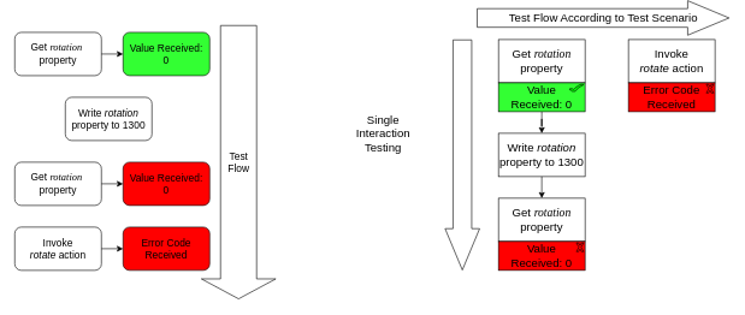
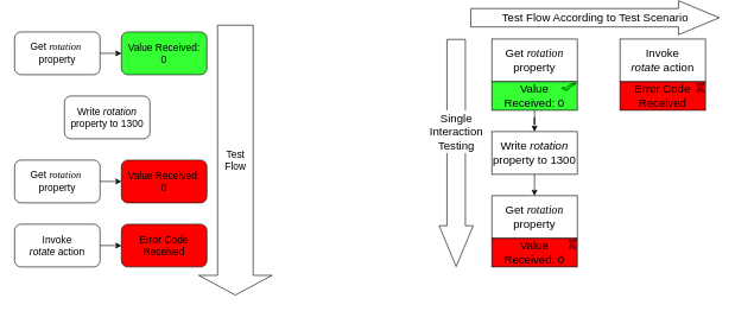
  <mxCell id="0" />
  <mxCell id="1" parent="0" />
  <mxCell id="2" value="&lt;font style=&quot;font-size: 14px&quot;&gt;Get&amp;nbsp;&lt;font face=&quot;Verdana&quot; style=&quot;font-size: 14px&quot;&gt;&lt;i style=&quot;font-size: 14px&quot;&gt;rotation&lt;/i&gt;&lt;/font&gt;&amp;nbsp;&lt;br&gt;property&lt;/font&gt;" style="rounded=1;whiteSpace=wrap;html=1;fontSize=14;" parent="1" vertex="1"><mxGeometry x="20" y="40" width="120" height="60" as="geometry" /></mxCell>
  <mxCell id="3" value="&lt;font style=&quot;font-size: 14px&quot;&gt;Value Received:&lt;br style=&quot;font-size: 14px;&quot;&gt;0&lt;/font&gt;&lt;br style=&quot;font-size: 14px;&quot;&gt;" style="rounded=1;whiteSpace=wrap;html=1;fillColor=#33FF33;fontSize=14;" parent="1" vertex="1"><mxGeometry x="170" y="40" width="120" height="60" as="geometry" /></mxCell>
  <mxCell id="4" value="" style="endArrow=classic;html=1;entryX=0;entryY=0.5;exitX=1;exitY=0.5;fontSize=14;" parent="1" source="2" target="3" edge="1"><mxGeometry width="50" height="50" relative="1" as="geometry"><mxPoint x="120" y="170" as="sourcePoint" /><mxPoint x="170" y="120" as="targetPoint" /></mxGeometry></mxCell>
  <mxCell id="5" value="Write &lt;i style=&quot;font-size: 14px;&quot;&gt;rotation &lt;/i&gt;property to 1300" style="rounded=1;whiteSpace=wrap;html=1;fontSize=14;" parent="1" vertex="1"><mxGeometry x="90" y="130" width="120" height="60" as="geometry" /></mxCell>
  <mxCell id="6" value="Get&amp;nbsp;&lt;font face=&quot;Verdana&quot; style=&quot;font-size: 14px&quot;&gt;&lt;i style=&quot;font-size: 14px&quot;&gt;rotation&lt;/i&gt;&lt;/font&gt;&amp;nbsp;&lt;br&gt;property" style="rounded=1;whiteSpace=wrap;html=1;fontSize=14;" parent="1" vertex="1"><mxGeometry x="20" y="220" width="120" height="60" as="geometry" /></mxCell>
  <mxCell id="7" value="Value Received:&lt;br style=&quot;font-size: 14px;&quot;&gt;0&lt;br style=&quot;font-size: 14px;&quot;&gt;" style="rounded=1;whiteSpace=wrap;html=1;fillColor=#FF0000;fontSize=14;" parent="1" vertex="1"><mxGeometry x="170" y="220" width="120" height="60" as="geometry" /></mxCell>
  <mxCell id="8" value="" style="endArrow=classic;html=1;entryX=0;entryY=0.5;exitX=1;exitY=0.5;fontSize=14;" parent="1" source="6" target="7" edge="1"><mxGeometry width="50" height="50" relative="1" as="geometry"><mxPoint x="120" y="350" as="sourcePoint" /><mxPoint x="170" y="300" as="targetPoint" /></mxGeometry></mxCell>
  <mxCell id="9" value="Test&lt;br style=&quot;font-size: 14px;&quot;&gt;Flow&lt;br style=&quot;font-size: 14px;&quot;&gt;" style="shape=flexArrow;endArrow=classic;html=1;fillColor=#ffffff;width=50;endSize=8.88;endWidth=52;fontSize=14;" parent="1" edge="1"><mxGeometry width="50" height="50" relative="1" as="geometry"><mxPoint x="330" y="30" as="sourcePoint" /><mxPoint x="330" y="410" as="targetPoint" /></mxGeometry></mxCell>
  <mxCell id="10" value="Invoke &lt;i&gt;rotate&amp;nbsp;&lt;/i&gt;action" style="rounded=1;whiteSpace=wrap;html=1;fontSize=14;" parent="1" vertex="1"><mxGeometry x="20" y="310" width="120" height="60" as="geometry" /></mxCell>
  <mxCell id="11" value="Error Code Received" style="rounded=1;whiteSpace=wrap;html=1;fontSize=14;fillColor=#FF0000;" parent="1" vertex="1"><mxGeometry x="170" y="310" width="120" height="60" as="geometry" /></mxCell>
  <mxCell id="12" value="" style="endArrow=classic;html=1;entryX=0;entryY=0.5;exitX=1;exitY=0.5;fontSize=14;" parent="1" source="10" target="11" edge="1"><mxGeometry width="50" height="50" relative="1" as="geometry"><mxPoint x="150" y="350" as="sourcePoint" /><mxPoint x="170.2" y="340.2" as="targetPoint" /></mxGeometry></mxCell>
  <mxCell id="13" value="&lt;span&gt;Get&amp;nbsp;&lt;/span&gt;&lt;font face=&quot;Verdana&quot;&gt;&lt;i&gt;rotation&lt;br&gt;&lt;/i&gt;&lt;/font&gt;&lt;span&gt;property&lt;/span&gt;" style="rounded=0;whiteSpace=wrap;html=1;fillColor=none;fontSize=16;" parent="1" vertex="1"><mxGeometry x="690" y="50" width="120" height="60" as="geometry" /></mxCell>
  <mxCell id="14" style="edgeStyle=orthogonalEdgeStyle;rounded=0;html=1;exitX=0.5;exitY=1;startArrow=none;startFill=0;jettySize=auto;orthogonalLoop=1;strokeColor=#000000;fontSize=16;" parent="1" source="15" target="17" edge="1"><mxGeometry relative="1" as="geometry" /></mxCell>
  <mxCell id="15" value="&lt;span&gt;Value Received:&amp;nbsp;&lt;/span&gt;&lt;span&gt;0&lt;/span&gt;" style="rounded=0;whiteSpace=wrap;html=1;fillColor=#33FF33;fontSize=16;shadow=0;" parent="1" vertex="1"><mxGeometry x="690" y="110" width="120" height="40" as="geometry" /></mxCell>
  <mxCell id="16" style="edgeStyle=orthogonalEdgeStyle;rounded=0;html=1;exitX=0.5;exitY=1;entryX=0.5;entryY=0;startArrow=none;startFill=0;jettySize=auto;orthogonalLoop=1;strokeColor=#000000;fontSize=16;" parent="1" source="17" target="18" edge="1"><mxGeometry relative="1" as="geometry" /></mxCell>
  <mxCell id="17" value="&lt;span&gt;Write&amp;nbsp;&lt;/span&gt;&lt;i&gt;rotation&lt;br&gt;&lt;/i&gt;&lt;span&gt;property to 1300&lt;/span&gt;&lt;br&gt;" style="rounded=0;whiteSpace=wrap;html=1;fillColor=none;fontSize=16;" parent="1" vertex="1"><mxGeometry x="690" y="180" width="120" height="60" as="geometry" /></mxCell>
  <mxCell id="18" value="&lt;span&gt;Get&amp;nbsp;&lt;/span&gt;&lt;font face=&quot;Verdana&quot;&gt;&lt;i&gt;rotation&lt;br&gt;&lt;/i&gt;&lt;/font&gt;&lt;span&gt;property&lt;/span&gt;&lt;br&gt;" style="rounded=0;whiteSpace=wrap;html=1;fillColor=none;fontSize=16;" parent="1" vertex="1"><mxGeometry x="690" y="270" width="120" height="60" as="geometry" /></mxCell>
  <mxCell id="19" value="&lt;span&gt;Value Received:&amp;nbsp;&lt;/span&gt;&lt;span&gt;0&lt;/span&gt;" style="rounded=0;whiteSpace=wrap;html=1;fillColor=#FF0000;fontSize=16;" parent="1" vertex="1"><mxGeometry x="690" y="330" width="120" height="40" as="geometry" /></mxCell>
  <mxCell id="20" value="Invoke &lt;i&gt;rotate&lt;/i&gt;&amp;nbsp;action" style="rounded=0;whiteSpace=wrap;html=1;fillColor=#ffffff;fontSize=16;strokeColor=#000000;" parent="1" vertex="1"><mxGeometry x="870" y="50" width="120" height="60" as="geometry" /></mxCell>
  <mxCell id="21" value="&lt;span&gt;Error Code Received&lt;/span&gt;&lt;br&gt;" style="rounded=0;whiteSpace=wrap;html=1;fillColor=#FF0000;fontSize=16;" parent="1" vertex="1"><mxGeometry x="870" y="110" width="120" height="40" as="geometry" /></mxCell>
  <mxCell id="22" value="Test Flow According to Test Scenario&lt;br style=&quot;font-size: 16px;&quot;&gt;" style="shape=flexArrow;endArrow=classic;html=1;fillColor=#ffffff;width=25.833;endSize=18.775;endWidth=20.972;fontSize=16;" parent="1" edge="1"><mxGeometry width="50" height="50" relative="1" as="geometry"><mxPoint x="660" y="20" as="sourcePoint" /><mxPoint x="1010" y="20" as="targetPoint" /></mxGeometry></mxCell>
  <mxCell id="23" value="&lt;br&gt;&lt;br style=&quot;font-size: 16px&quot;&gt;" style="shape=flexArrow;endArrow=classic;html=1;fillColor=#ffffff;width=25.833;endSize=18.775;endWidth=20.972;fontSize=16;" parent="1" edge="1"><mxGeometry width="50" height="50" relative="1" as="geometry"><mxPoint x="640" y="50" as="sourcePoint" /><mxPoint x="640" y="370" as="targetPoint" /></mxGeometry></mxCell>
- <mxCell id="24" value="Single Interaction Testing" style="text;html=1;strokeColor=none;fillColor=#ffffff;align=center;verticalAlign=middle;whiteSpace=wrap;rounded=0;fontSize=16;" parent="1" vertex="1"><mxGeometry x="484" y="150" width="93" height="60" as="geometry" /></mxCell>
+ <mxCell id="24" value="Single Interaction Testing" style="text;html=1;strokeColor=none;fillColor=#ffffff;align=center;verticalAlign=middle;whiteSpace=wrap;rounded=0;fontSize=16;" parent="1" vertex="1"><mxGeometry x="594" y="150" width="93" height="60" as="geometry" /></mxCell>
  <mxCell id="25" value="" style="verticalLabelPosition=bottom;verticalAlign=top;html=1;shape=mxgraph.basic.tick;rounded=0;shadow=0;fillColor=#00FF00;fontSize=14;" parent="1" vertex="1"><mxGeometry x="788" y="112" width="20" height="10" as="geometry" /></mxCell>
  <mxCell id="26" value="" style="verticalLabelPosition=bottom;verticalAlign=top;html=1;shape=mxgraph.basic.x;rounded=0;shadow=0;fillColor=#FF0000;fontSize=14;" parent="1" vertex="1"><mxGeometry x="978" y="112" width="10" height="12" as="geometry" /></mxCell>
  <mxCell id="27" value="" style="verticalLabelPosition=bottom;verticalAlign=top;html=1;shape=mxgraph.basic.x;rounded=0;shadow=0;fillColor=#FF0000;fontSize=14;" parent="1" vertex="1"><mxGeometry x="798" y="332" width="10" height="12" as="geometry" /></mxCell>
